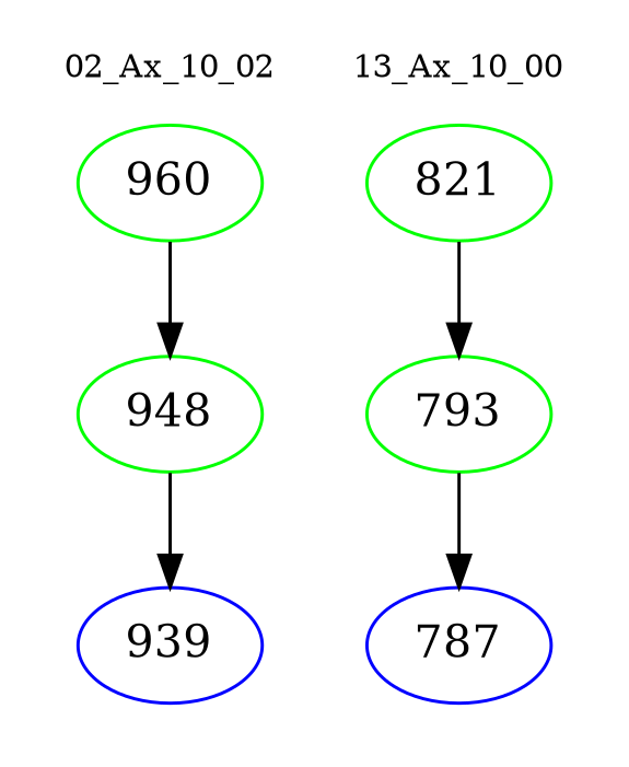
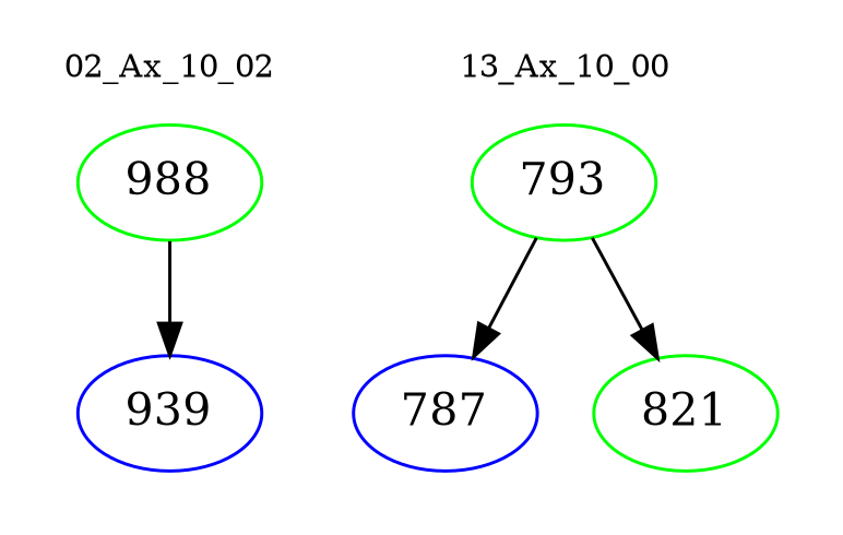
  digraph {
    node [color=green]
    edge [color=black]
-   n1 [label=960]
    n2 [color=blue label=939]
-   n3 [label=948]
+   n3 [label=988]
    n4 [label=793]
    n5 [color=blue label=787]
    n6 [label=821]
    subgraph cluster_1 {
      color=white
      fontsize=10
      label="02_Ax_10_02"
-     n1
      n2
      n3
    }
    subgraph cluster_2 {
      color=white
      fontsize=10
      label="13_Ax_10_00"
      n4
      n5
      n6
    }
-   n1 -> n3
    n3 -> n2
    n4 -> n5
-   n6 -> n4
+   n4 -> n6
  }
